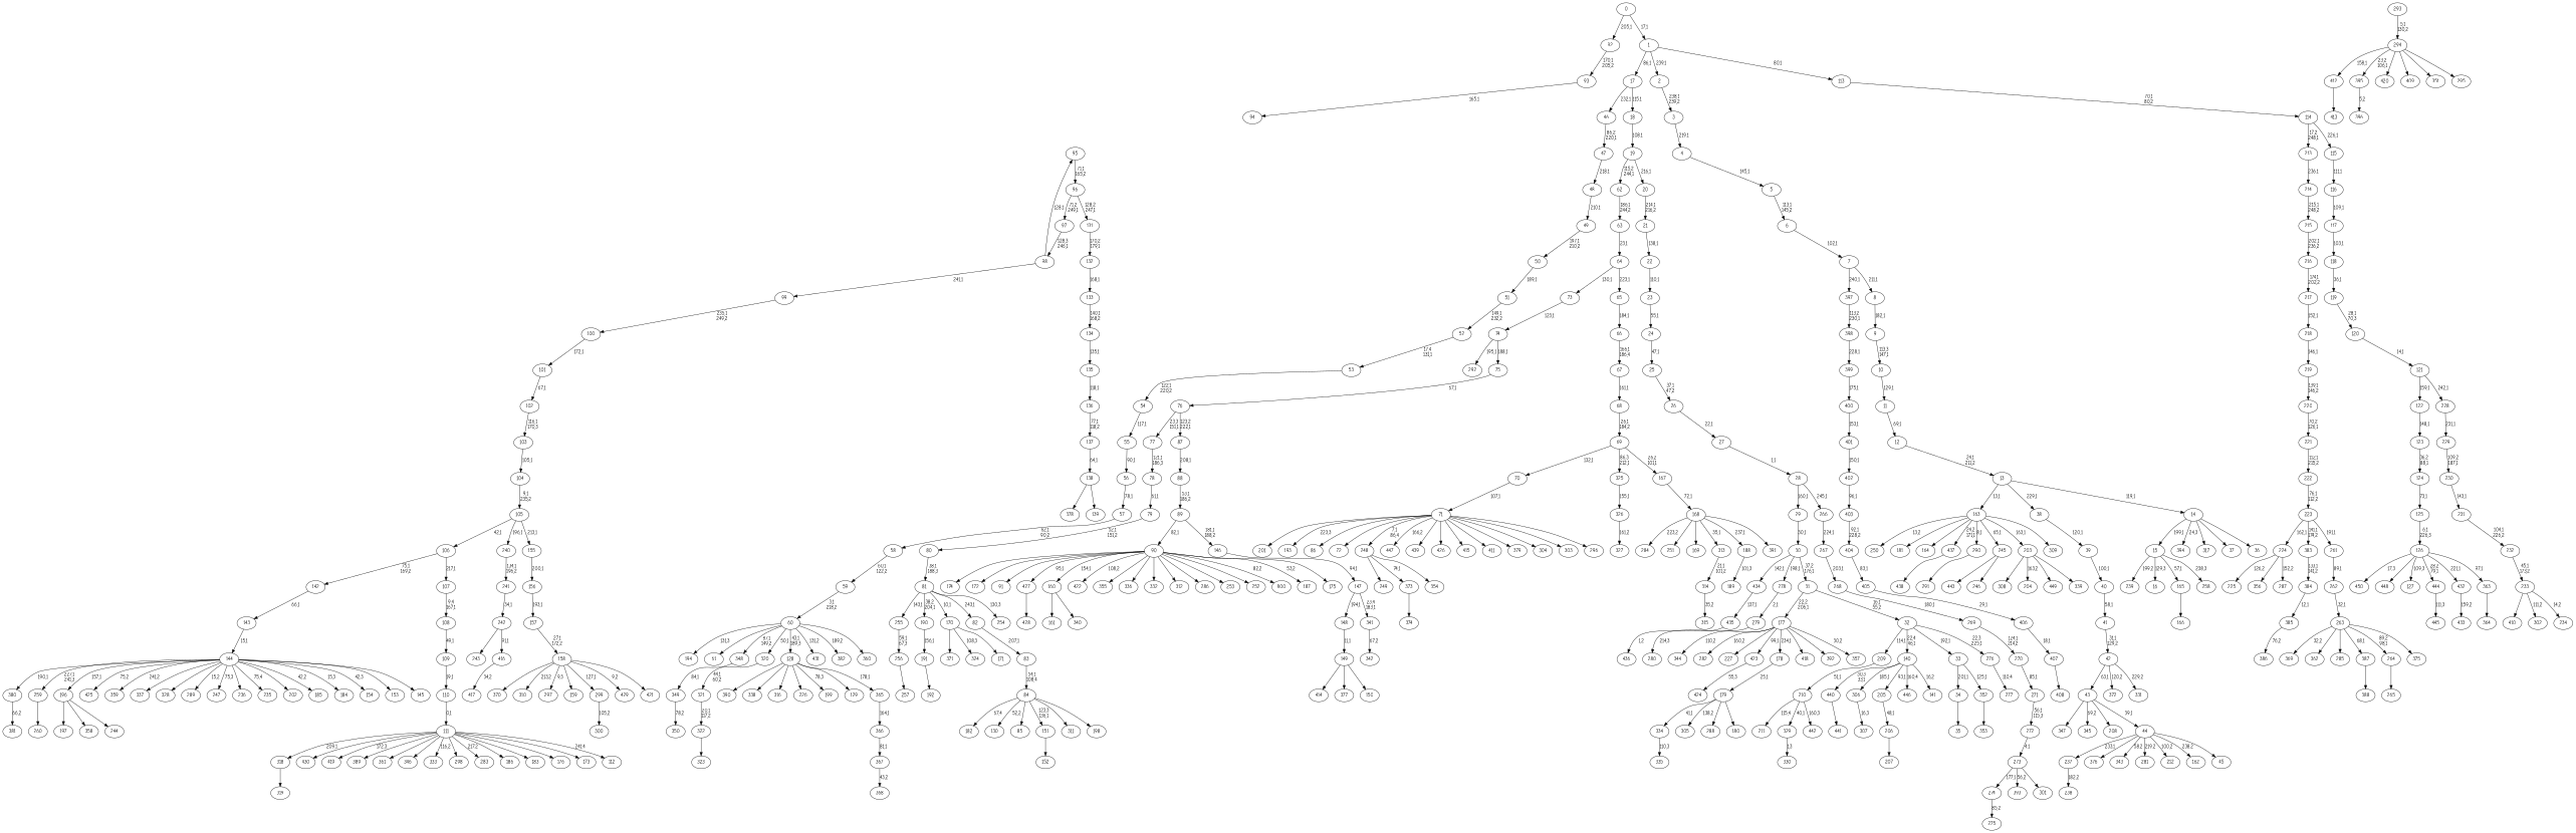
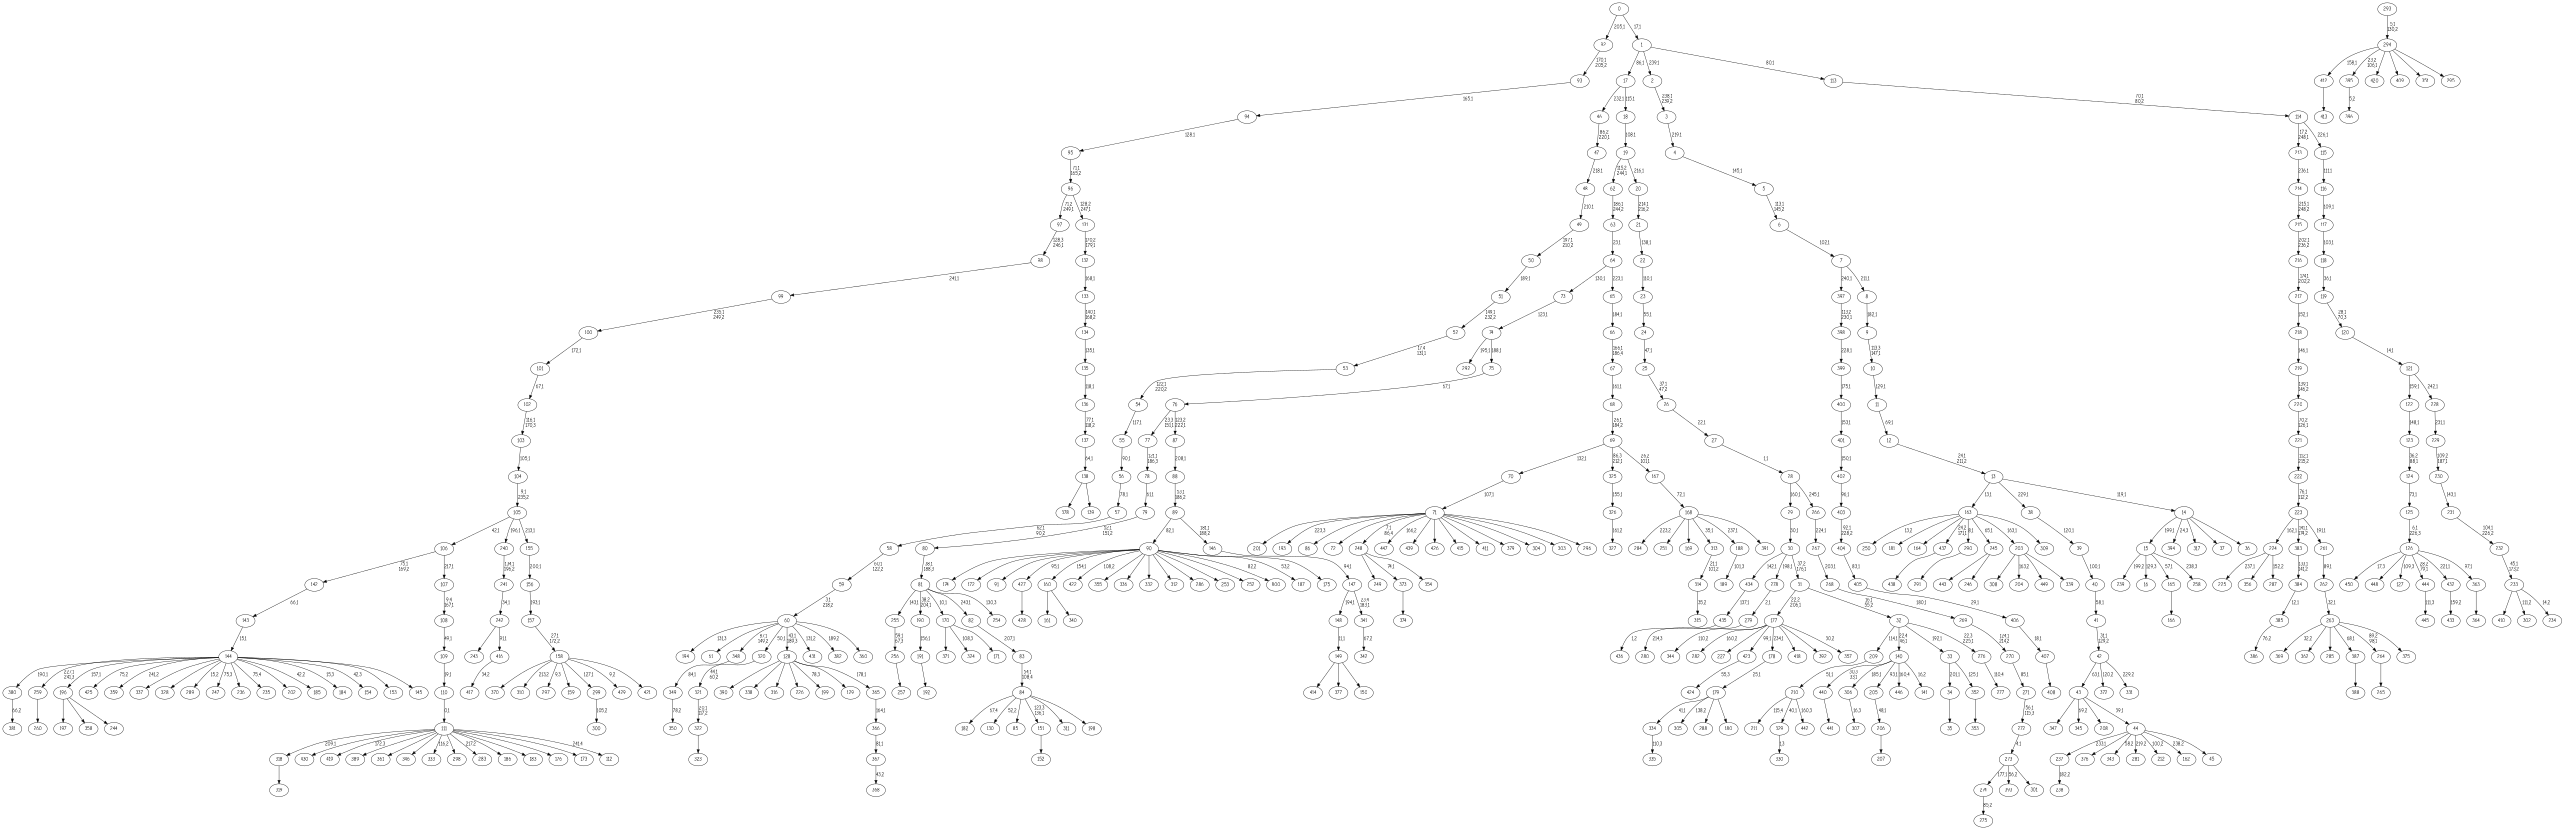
  digraph {
    fontname="Comic Neue"
    node [fontname="Comic Neue"]
    edge [fontname="Comic Neue"]
    444
    445
    440
    441
    437
    438
    435
    436
    434
    432
    433
    427
    428
    423
    424
    416
    417
    412
    413
    407
    408
    406
    405
    404
    403
    402
    401
    400
    399
    398
    397
    395
    396
    387
    388
    385
    386
    384
    383
    380
    381
    373
    374
    367
    368
    366
    365
    363
    364
    352
    353
    349
    350
    348
    341
    342
    334
    335
    329
    330
    326
    327
    325
    322
    323
    321
    320
    318
    319
    314
    315
    313
    306
    307
    299
    300
    294
    420
    409
    351
    295
    293
    290
    291
    279
    280
    278
    276
    277
    274
    275
    273
    393
    301
    272
    271
    270
    269
    268
    267
    266
    264
    265
    263
    375
    369
    362
    285
    262
    261
    259
    260
    256
    257
    255
    248
    354
    249
    245
    443
    246
    242
    243
    241
    240
    237
    238
    233
    410
    302
    234
    232
    231
    230
    229
    228
    224
    356
    287
    225
    223
    222
    221
    220
    219
    218
    217
    216
    215
    214
    213
    210
    442
    211
    209
    206
    207
    205
    203
    449
    339
    308
    204
    196
    358
    244
    197
    191
    192
    190
    188
    189
    179
    305
    288
    180
    178
    177
    418
    392
    357
    344
    282
    227
    170
    371
    324
    171
    168
    391
    284
    251
    169
    167
    165
    166
    163
    309
    250
    181
    164
    160
    340
    161
    158
    429
    421
    370
    310
    297
    159
    157
    156
    155
    151
    152
    149
    414
    377
    150
    148
    147
    146
    144
    425
    359
    337
    328
    289
    247
    236
    235
    202
    185
    184
    154
    153
    145
    143
    142
    140
    446
    141
    138
    378
    139
    137
    136
    135
    134
    133
    132
    131
    128
    390
    338
    316
    226
    199
    129
    126
    450
    448
    127
    125
    124
    123
    122
    121
    120
    119
    118
    117
    116
    115
    114
    113
    111
    430
    419
    389
    361
    346
    333
    298
    283
    186
    183
    176
    173
    112
    110
    109
    108
    107
    106
    105
    104
    103
    102
    101
    100
    99
    98
    97
    96
    95
    94
    93
    92
    90
    422
    355
    336
    332
    312
    286
    253
    252
    n320 [label=800]
    187
    175
    174
    172
    91
    89
    88
    87
    84
    311
    198
    182
    130
    85
    83
    82
    81
    254
    80
    79
    78
    77
    76
    75
    74
    292
    73
    71
    447
    439
    426
    415
    411
    379
    304
    303
    296
    201
    193
    86
    72
    70
    69
    68
    67
    66
    65
    64
    63
    62
    60
    431
    382
    360
    194
    61
    59
    58
    57
    56
    55
    54
    53
    52
    51
    50
    49
    48
    47
    46
    44
    376
    343
    281
    212
    162
    45
    43
    347
    345
    208
    42
    372
    331
    41
    40
    39
    38
    34
    35
    33
    32
    31
    30
    29
    28
    27
    26
    25
    24
    23
    22
    21
    20
    19
    18
    17
    15
    258
    239
    16
    14
    394
    317
    37
    36
    13
    12
    11
    10
    9
    8
    7
    6
    5
    4
    3
    2
    1
    0
    444 -> 445 [label="111,3"]
    440 -> 441
    437 -> 438
    435 -> 436 [label="1,2"]
    434 -> 435 [label="137,1"]
    432 -> 433 [label="159,2"]
    427 -> 428
    423 -> 424 [label="55,3"]
    416 -> 417 [label="34,2"]
    412 -> 413
    407 -> 408
    406 -> 407 [label="18,1"]
    405 -> 406 [label="29,1"]
    404 -> 405 [label="83,1"]
    403 -> 404 [label="92,1\n228,2"]
    402 -> 403 [label="96,1"]
    401 -> 402 [label="150,1"]
    400 -> 401 [label="153,1"]
    399 -> 400 [label="175,1"]
    398 -> 399 [label="228,1"]
    397 -> 398 [label="113,2\n230,1"]
    395 -> 396 [label="5,2"]
    387 -> 388
    385 -> 386 [label="76,2"]
    384 -> 385 [label="12,1"]
    383 -> 384 [label="133,1\n141,2"]
    380 -> 381 [label="66,2"]
    373 -> 374
    367 -> 368 [label="43,2"]
    366 -> 367 [label="81,1"]
    365 -> 366 [label="164,1"]
    363 -> 364
    352 -> 353
    349 -> 350 [label="78,2"]
    348 -> 349 [label="84,1"]
    341 -> 342 [label="67,2"]
    334 -> 335 [label="110,3"]
    329 -> 330 [label="1,3"]
    326 -> 327 [label="161,2"]
    325 -> 326 [label="155,1"]
    322 -> 323
    321 -> 322 [label="20,1\n117,2"]
    320 -> 321 [label="44,1\n60,2"]
    318 -> 319
    314 -> 315 [label="35,2"]
    313 -> 314 [label="21,1\n101,2"]
    306 -> 307 [label="16,3"]
    299 -> 300 [label="105,2"]
    294 -> 412 [label="158,1"]
    294 -> 395 [label="23,2\n106,1"]
    294 -> 420
    294 -> 409
    294 -> 351
    294 -> 295
    293 -> 294 [label="5,1\n130,2"]
    290 -> 291
    279 -> 280 [label="214,3"]
    278 -> 279 [label="2,1"]
    276 -> 277 [label="110,4"]
    274 -> 275 [label="85,2"]
    273 -> 274 [label="177,1"]
    273 -> 393 [label="56,2"]
    273 -> 301
    272 -> 273 [label="4,1"]
    271 -> 272 [label="56,1\n115,3"]
    270 -> 271 [label="85,1"]
    269 -> 270 [label="124,1\n214,2"]
    268 -> 269 [label="180,1"]
    267 -> 268 [label="203,1"]
    266 -> 267 [label="224,1"]
    264 -> 265
    263 -> 387 [label="68,1"]
    263 -> 264 [label="89,2\n98,1"]
    263 -> 375
    263 -> 369 [label="32,2"]
    263 -> 362
    263 -> 285
    262 -> 263 [label="32,1"]
    261 -> 262 [label="89,1"]
    259 -> 260
    256 -> 257
    255 -> 256 [label="59,1\n67,3"]
    248 -> 373 [label="74,1"]
    248 -> 354
    248 -> 249
    245 -> 443
    245 -> 246
    242 -> 416 [label="91,1"]
    242 -> 243
    241 -> 242 [label="34,1"]
    240 -> 241 [label="134,1\n196,2"]
    237 -> 238 [label="182,2"]
    233 -> 410
    233 -> 302 [label="111,2"]
    233 -> 234 [label="14,2"]
    232 -> 233 [label="45,1\n173,2"]
    231 -> 232 [label="104,1\n226,2"]
    230 -> 231 [label="143,1"]
    229 -> 230 [label="109,2\n187,1"]
    228 -> 229 [label="231,1"]
    224 -> 356
    224 -> 287 [label="152,2"]
-   224 -> 225 [label="126,2"]
+   224 -> 225 [label="237,1"]
    223 -> 383 [label="141,1\n174,2"]
    223 -> 261 [label="191,1"]
    223 -> 224 [label="162,1"]
    222 -> 223 [label="76,1\n112,2"]
    221 -> 222 [label="112,1\n215,2"]
    220 -> 221 [label="70,2\n126,1"]
    219 -> 220 [label="139,1\n146,2"]
    218 -> 219 [label="146,1"]
    217 -> 218 [label="152,1"]
    216 -> 217 [label="174,1\n202,2"]
    215 -> 216 [label="202,1\n236,2"]
    214 -> 215 [label="215,1\n248,2"]
    213 -> 214 [label="236,1"]
    210 -> 329 [label="40,1"]
    210 -> 442 [label="160,3"]
    210 -> 211 [label="115,4"]
    209 -> 210 [label="51,1"]
    206 -> 207
    205 -> 206 [label="48,1"]
    203 -> 449
    203 -> 339
    203 -> 308
    203 -> 204 [label="163,2"]
    196 -> 358
    196 -> 244
    196 -> 197
    191 -> 192
    190 -> 191 [label="156,1"]
    188 -> 189 [label="101,3"]
    179 -> 334 [label="41,1"]
    179 -> 305 [label="138,2"]
    179 -> 288
    179 -> 180
    178 -> 179 [label="25,1"]
    177 -> 423 [label="99,1"]
    177 -> 178 [label="234,1"]
    177 -> 418
    177 -> 392
    177 -> 357 [label="30,2"]
    177 -> 344 [label="110,2"]
    177 -> 282 [label="160,2"]
    177 -> 227
    170 -> 371
    170 -> 324 [label="108,3"]
    170 -> 171
    168 -> 313 [label="35,1"]
    168 -> 188 [label="237,1"]
    168 -> 391
    168 -> 284 [label="223,2"]
    168 -> 251
    168 -> 169
    167 -> 168 [label="72,1"]
    165 -> 166
    163 -> 437 [label="24,2\n171,1"]
    163 -> 290 [label="8,1"]
    163 -> 245 [label="65,1"]
    163 -> 203 [label="163,1"]
    163 -> 309
    163 -> 250 [label="13,2"]
    163 -> 181
    163 -> 164
    160 -> 340
    160 -> 161
    158 -> 299 [label="127,1"]
    158 -> 429 [label="9,2"]
    158 -> 421
    158 -> 370
    158 -> 310 [label="213,2"]
    158 -> 297 [label="9,3"]
    158 -> 159
    157 -> 158 [label="27,1\n172,2"]
    156 -> 157 [label="193,1"]
    155 -> 156 [label="200,1"]
    151 -> 152
    149 -> 414
    149 -> 377
    149 -> 150
    148 -> 149 [label="11,1"]
    147 -> 341 [label="23,4\n183,1"]
    147 -> 148 [label="194,1"]
    146 -> 147 [label="94,1"]
    144 -> 380 [label="190,1"]
    144 -> 259 [label="227,1\n241,3"]
    144 -> 196 [label="157,1"]
    144 -> 425 [label="75,2"]
    144 -> 359 [label="241,2"]
    144 -> 337
    144 -> 328
    144 -> 289 [label="15,2"]
    144 -> 247 [label="75,3"]
    144 -> 236
    144 -> 235 [label="75,4"]
    144 -> 202
    144 -> 185 [label="42,2"]
    144 -> 184 [label="15,3"]
    144 -> 154 [label="42,3"]
    144 -> 153
    144 -> 145
    143 -> 144 [label="15,1"]
    142 -> 143 [label="66,1"]
    140 -> 440 [label="30,3\n33,1"]
    140 -> 306 [label="185,1"]
    140 -> 205 [label="93,1"]
    140 -> 446 [label="160,4"]
    140 -> 141 [label="16,2"]
    138 -> 378
    138 -> 139
    137 -> 138 [label="64,1"]
    136 -> 137 [label="77,1\n118,2"]
    135 -> 136 [label="118,1"]
    134 -> 135 [label="135,1"]
    133 -> 134 [label="140,1\n168,2"]
    132 -> 133 [label="168,1"]
    131 -> 132 [label="170,2\n179,1"]
    128 -> 365 [label="178,1"]
    128 -> 390
    128 -> 338
    128 -> 316
    128 -> 226
    128 -> 199 [label="78,3"]
    128 -> 129
    126 -> 444 [label="28,2\n79,1"]
    126 -> 432 [label="221,1"]
    126 -> 363 [label="97,1"]
    126 -> 450 [label="17,3"]
    126 -> 448
    126 -> 127 [label="109,3"]
    125 -> 126 [label="6,1\n226,3"]
    124 -> 125 [label="73,1"]
    123 -> 124 [label="36,2\n88,1"]
    122 -> 123 [label="148,1"]
    121 -> 228 [label="242,1"]
    121 -> 122 [label="159,1"]
    120 -> 121 [label="14,1"]
    119 -> 120 [label="28,1\n70,3"]
    118 -> 119 [label="36,1"]
    117 -> 118 [label="103,1"]
    116 -> 117 [label="109,1"]
    115 -> 116 [label="111,1"]
    114 -> 213 [label="17,2\n248,1"]
    114 -> 115 [label="226,1"]
    113 -> 114 [label="70,1\n80,2"]
    111 -> 318 [label="209,1"]
    111 -> 430
    111 -> 419 [label="172,3"]
    111 -> 389
    111 -> 361
    111 -> 346
    111 -> 333 [label="116,2"]
    111 -> 298
    111 -> 283 [label="217,2"]
    111 -> 186
    111 -> 183
    111 -> 176
    111 -> 173
    111 -> 112 [label="241,4"]
    110 -> 111 [label="0,1"]
    109 -> 110 [label="19,1"]
    108 -> 109 [label="49,1"]
    107 -> 108 [label="9,4\n167,1"]
    106 -> 142 [label="75,1\n169,2"]
    106 -> 107 [label="217,1"]
    105 -> 240 [label="196,1"]
    105 -> 155 [label="213,1"]
    105 -> 106 [label="42,1"]
    104 -> 105 [label="9,1\n235,2"]
    103 -> 104 [label="105,1"]
    102 -> 103 [label="116,1\n170,3"]
    101 -> 102 [label="67,1"]
    100 -> 101 [label="172,1"]
    99 -> 100 [label="235,1\n249,2"]
    98 -> 99 [label="241,1"]
    97 -> 98 [label="128,3\n246,1"]
    96 -> 131 [label="128,2\n247,1"]
    96 -> 97 [label="71,2\n249,1"]
    95 -> 96 [label="71,1\n165,2"]
-   98 -> 95 [label="128,1"]
+   94 -> 95 [label="128,1"]
    93 -> 94 [label="165,1"]
    92 -> 93 [label="170,1\n205,2"]
    90 -> 427 [label="95,1"]
    90 -> 160 [label="154,1"]
    90 -> 422 [label="108,2"]
    90 -> 355
    90 -> 336
    90 -> 332
    90 -> 312
    90 -> 286
    90 -> 253
    90 -> 252
    90 -> n320 [label="82,2"]
    90 -> 187 [label="53,2"]
    90 -> 175
    90 -> 174
    90 -> 172
    90 -> 91
    89 -> 146 [label="181,1\n188,2"]
    89 -> 90 [label="82,1"]
    88 -> 89 [label="53,1\n186,2"]
    87 -> 88 [label="208,1"]
    84 -> 151 [label="123,3\n136,1"]
    84 -> 311
    84 -> 198
    84 -> 182 [label="67,4"]
    84 -> 130 [label="52,2"]
    84 -> 85
    83 -> 84 [label="54,1\n108,4"]
    82 -> 83 [label="207,1"]
    81 -> 255 [label="143,1"]
    81 -> 190 [label="38,2\n204,1"]
    81 -> 170 [label="10,1"]
    81 -> 82 [label="243,1"]
    81 -> 254 [label="130,3"]
    80 -> 81 [label="38,1\n188,3"]
    79 -> 80 [label="52,1\n151,2"]
    78 -> 79 [label="61,1"]
    77 -> 78 [label="121,1\n186,3"]
    76 -> 87 [label="123,2\n222,1"]
    76 -> 77 [label="23,3\n151,1"]
    75 -> 76 [label="67,1"]
    74 -> 75 [label="188,1"]
    74 -> 292 [label="195,1"]
    73 -> 74 [label="123,1"]
    71 -> 248 [label="7,1\n86,4"]
    71 -> 447 [label="166,2"]
    71 -> 439
    71 -> 426
    71 -> 415
    71 -> 411
    71 -> 379
    71 -> 304
    71 -> 303
    71 -> 296
    71 -> 201
    71 -> 193 [label="223,3"]
    71 -> 86
    71 -> 72
    70 -> 71 [label="107,1"]
    69 -> 325 [label="86,3\n212,1"]
    69 -> 167 [label="26,2\n101,1"]
    69 -> 70 [label="132,1"]
    68 -> 69 [label="26,1\n184,2"]
    67 -> 68 [label="161,1"]
    66 -> 67 [label="166,1\n186,4"]
    65 -> 66 [label="184,1"]
    64 -> 73 [label="130,1"]
    64 -> 65 [label="223,1"]
    63 -> 64 [label="23,1"]
    62 -> 63 [label="186,1\n244,2"]
    60 -> 348 [label="87,1\n149,2"]
    60 -> 320 [label="50,1"]
    60 -> 128 [label="43,1\n189,3"]
    60 -> 431 [label="131,2"]
    60 -> 382 [label="189,2"]
    60 -> 360
    60 -> 194 [label="131,3"]
    60 -> 61
    59 -> 60 [label="3,1\n218,2"]
    58 -> 59 [label="60,1\n122,2"]
    57 -> 58 [label="62,1\n90,2"]
    56 -> 57 [label="78,1"]
    55 -> 56 [label="90,1"]
    54 -> 55 [label="117,1"]
    53 -> 54 [label="122,1\n220,2"]
    52 -> 53 [label="17,4\n131,1"]
    51 -> 52 [label="149,1\n232,2"]
    50 -> 51 [label="189,1"]
    49 -> 50 [label="197,1\n210,2"]
    48 -> 49 [label="210,1"]
    47 -> 48 [label="218,1"]
    46 -> 47 [label="86,2\n220,1"]
    44 -> 237 [label="233,1"]
    44 -> 376
    44 -> 343 [label="58,2"]
    44 -> 281 [label="219,2"]
    44 -> 212 [label="100,2"]
    44 -> 162 [label="238,2"]
    44 -> 45
    43 -> 44 [label="39,1"]
    43 -> 347
    43 -> 345 [label="69,2"]
    43 -> 208
    42 -> 43 [label="63,1"]
    42 -> 372 [label="120,2"]
    42 -> 331 [label="229,2"]
    41 -> 42 [label="31,1\n129,2"]
    40 -> 41 [label="58,1"]
    39 -> 40 [label="100,1"]
    38 -> 39 [label="120,1"]
    34 -> 35
    33 -> 352 [label="125,1"]
    33 -> 34 [label="201,1"]
    32 -> 276 [label="22,3\n225,1"]
    32 -> 209 [label="114,1"]
    32 -> 140 [label="22,4\n46,1"]
    32 -> 33 [label="192,1"]
    31 -> 177 [label="22,2\n206,1"]
    31 -> 32 [label="16,1\n55,2"]
    30 -> 434 [label="142,1"]
    30 -> 278 [label="198,1"]
    30 -> 31 [label="37,2\n176,1"]
    29 -> 30 [label="30,1"]
    28 -> 266 [label="245,1"]
    28 -> 29 [label="160,1"]
    27 -> 28 [label="1,1"]
    26 -> 27 [label="22,1"]
    25 -> 26 [label="37,1\n47,2"]
    24 -> 25 [label="47,1"]
    23 -> 24 [label="55,1"]
    22 -> 23 [label="110,1"]
    21 -> 22 [label="138,1"]
    20 -> 21 [label="214,1\n216,2"]
    19 -> 62 [label="115,2\n244,1"]
    19 -> 20 [label="216,1"]
    18 -> 19 [label="108,1"]
    17 -> 46 [label="232,1"]
    17 -> 18 [label="115,1"]
    15 -> 165 [label="57,1"]
    15 -> 258 [label="238,3"]
    15 -> 239 [label="199,2"]
    15 -> 16 [label="129,3"]
    14 -> 15 [label="199,1"]
    14 -> 394 [label="24,3"]
    14 -> 317
    14 -> 37
    14 -> 36
    13 -> 163 [label="13,1"]
    13 -> 38 [label="229,1"]
    13 -> 14 [label="119,1"]
    12 -> 13 [label="24,1\n211,2"]
    11 -> 12 [label="69,1"]
    10 -> 11 [label="129,1"]
    9 -> 10 [label="113,3\n147,1"]
    8 -> 9 [label="182,1"]
    7 -> 397 [label="240,1"]
    7 -> 8 [label="211,1"]
    6 -> 7 [label="102,1"]
    5 -> 6 [label="113,1\n145,2"]
    4 -> 5 [label="145,1"]
    3 -> 4 [label="219,1"]
    2 -> 3 [label="238,1\n239,2"]
    1 -> 113 [label="80,1"]
    1 -> 17 [label="86,1"]
    1 -> 2 [label="239,1"]
    0 -> 92 [label="205,1"]
    0 -> 1 [label="17,1"]
  }
